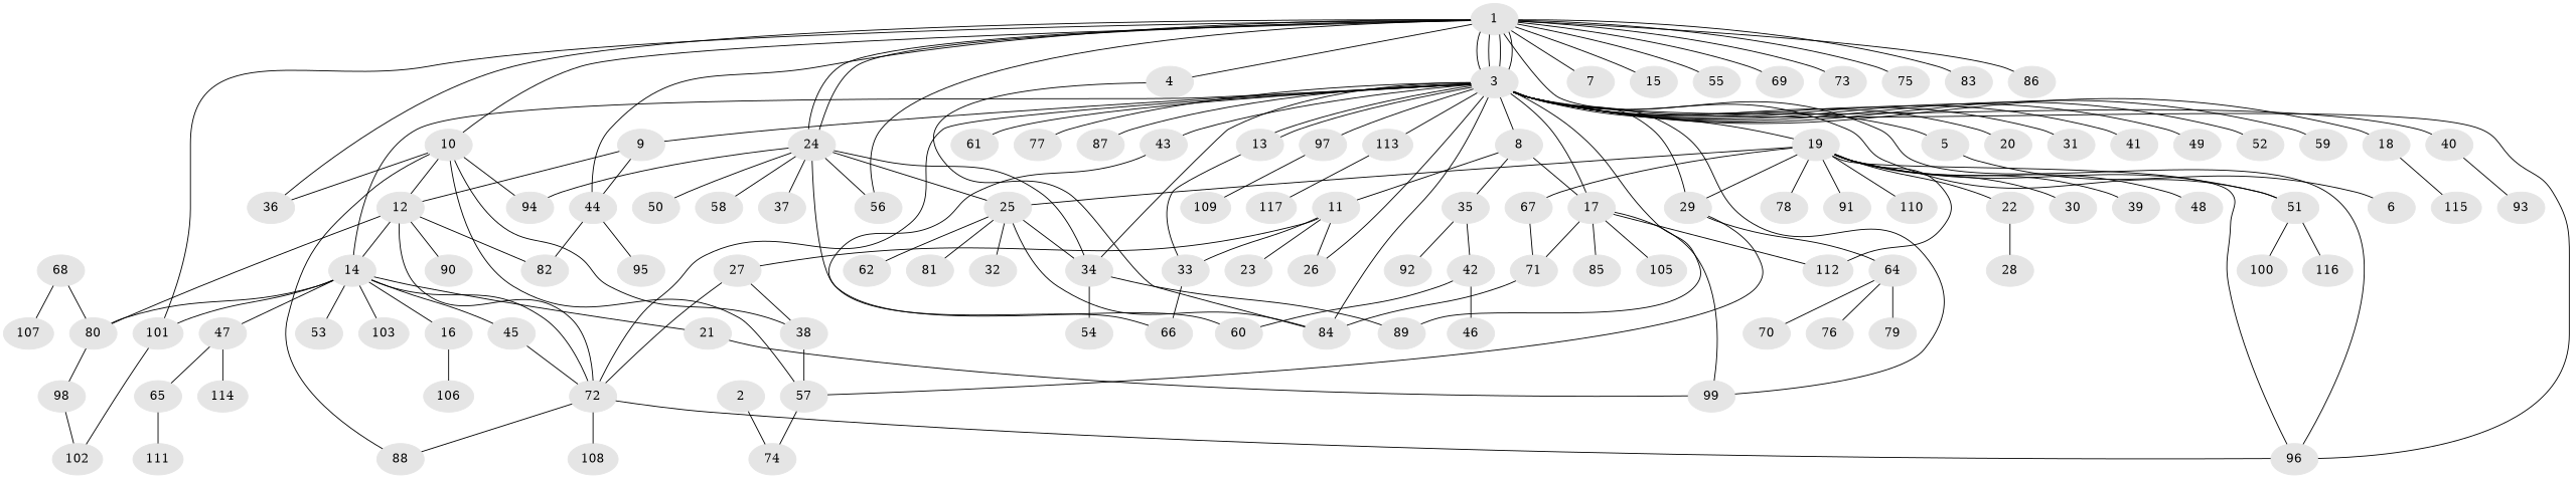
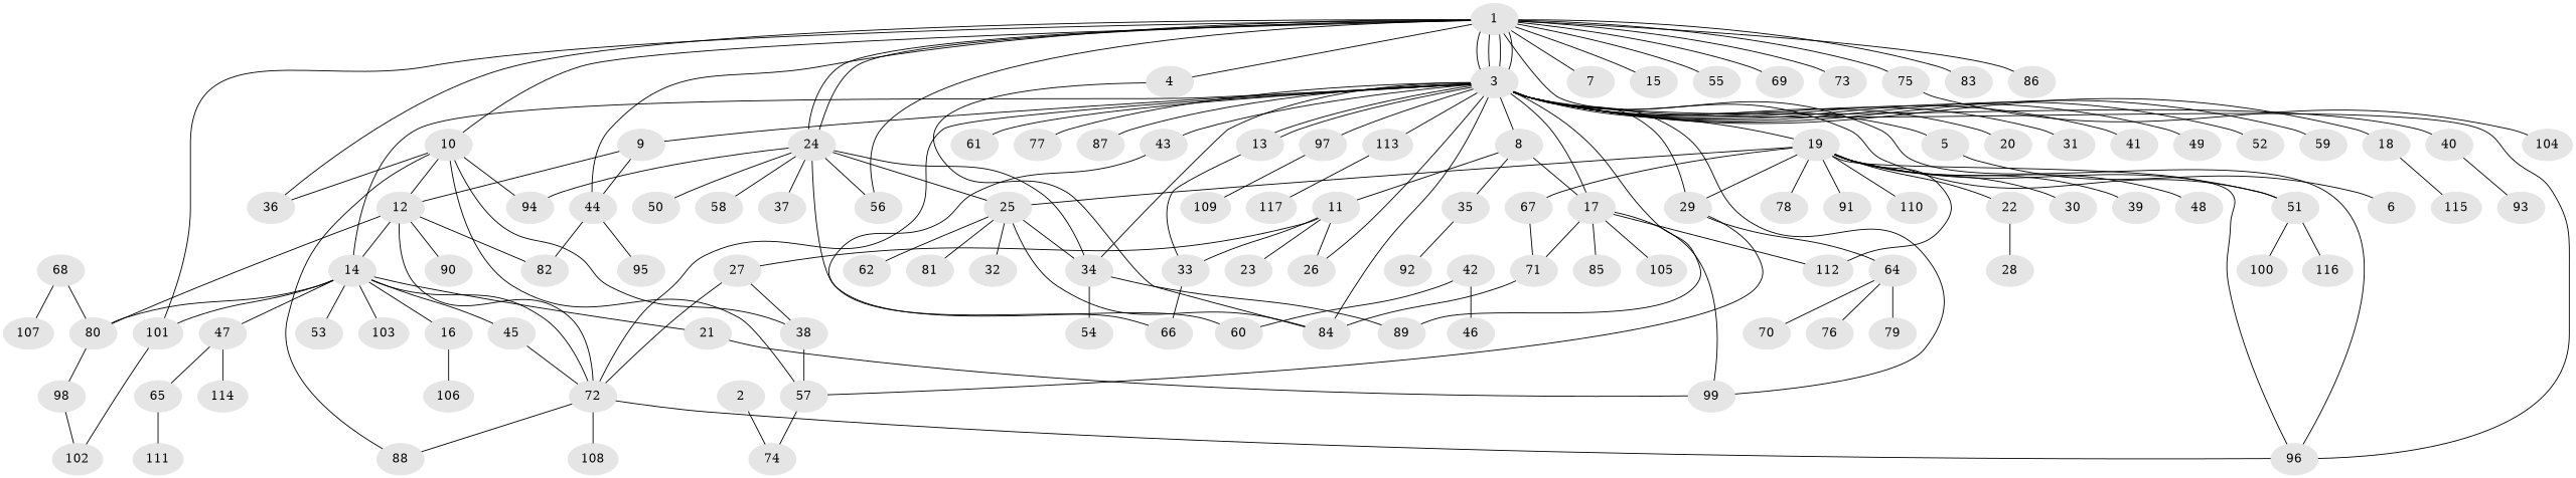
  graph {
    node [color=gray90 style=filled]
    1
    3
    4
    7
    10
    15
    24
    36
    44
    55
    69
    73
    75
    83
    86
    96
    101
    56
    2
    74
    5
    8
    9
    13
    14
    17
    18
    19
    20
    26
    29
    31
    34
    40
    41
    43
    49
    51
    52
    59
    61
    72
    77
    84
    87
    89
    97
    99
    113
    12
    38
    57
    88
    94
    25
    37
    50
    58
    60
    82
    95
+   104
    102
    6
    11
    35
    33
    80
    16
    21
    45
    47
    53
    103
    71
    85
    105
    112
    115
    22
    30
    39
    48
    67
    78
    91
    110
    64
    54
    93
    66
    100
    116
    108
    109
    117
    23
    27
    42
    92
    90
    98
    106
    65
    114
    28
    32
    62
    81
    70
    76
    79
    46
    111
    68
    107
    1 -- 3
    1 -- 3
    1 -- 3
    1 -- 3
    1 -- 4
    1 -- 7
    1 -- 10
    1 -- 15
    1 -- 24
    1 -- 24
    1 -- 36
    1 -- 44
    1 -- 55
    1 -- 69
    1 -- 73
    1 -- 75
    1 -- 83
    1 -- 86
    1 -- 96
    1 -- 101
    1 -- 56
    3 -- 96
    3 -- 5
    3 -- 8
    3 -- 9
    3 -- 13
    3 -- 13
    3 -- 14
    3 -- 17
    3 -- 18
    3 -- 19
    3 -- 20
    3 -- 26
    3 -- 29
    3 -- 31
    3 -- 34
    3 -- 40
    3 -- 41
    3 -- 43
    3 -- 49
    3 -- 51
    3 -- 52
    3 -- 59
    3 -- 61
    3 -- 72
    3 -- 77
    3 -- 84
    3 -- 87
    3 -- 89
    3 -- 97
    3 -- 99
    3 -- 113
    4 -- 84
    10 -- 36
    10 -- 12
    10 -- 38
    10 -- 57
    10 -- 88
    10 -- 94
    24 -- 56
    24 -- 34
    24 -- 94
    24 -- 25
    24 -- 37
    24 -- 50
    24 -- 58
    24 -- 60
    44 -- 82
    44 -- 95
+   75 -- 104
    101 -- 102
    2 -- 74
    5 -- 6
    8 -- 17
    8 -- 11
    8 -- 35
    9 -- 44
    9 -- 12
    13 -- 33
    14 -- 101
    14 -- 72
    14 -- 80
    14 -- 16
    14 -- 21
    14 -- 45
    14 -- 47
    14 -- 53
    14 -- 103
    17 -- 99
    17 -- 71
    17 -- 85
    17 -- 105
    17 -- 112
    18 -- 115
    19 -- 96
    19 -- 29
    19 -- 51
    19 -- 25
    19 -- 112
    19 -- 22
    19 -- 30
    19 -- 39
    19 -- 48
    19 -- 67
    19 -- 78
    19 -- 91
    19 -- 110
    29 -- 57
    29 -- 64
    34 -- 89
    34 -- 54
    40 -- 93
    43 -- 66
    51 -- 100
    51 -- 116
    72 -- 96
    72 -- 88
    72 -- 108
    97 -- 109
    113 -- 117
    12 -- 14
    12 -- 72
    12 -- 82
    12 -- 80
    12 -- 90
    38 -- 57
    57 -- 74
    25 -- 34
    25 -- 84
    25 -- 32
    25 -- 62
    25 -- 81
    11 -- 26
    11 -- 33
    11 -- 23
    11 -- 27
-   35 -- 42
    35 -- 92
    33 -- 66
    80 -- 98
    16 -- 106
    21 -- 99
    45 -- 72
    47 -- 65
    47 -- 114
    71 -- 84
    22 -- 28
    67 -- 71
    64 -- 70
    64 -- 76
    64 -- 79
    27 -- 72
    27 -- 38
    42 -- 60
    42 -- 46
    98 -- 102
    65 -- 111
    68 -- 80
    68 -- 107
  }
